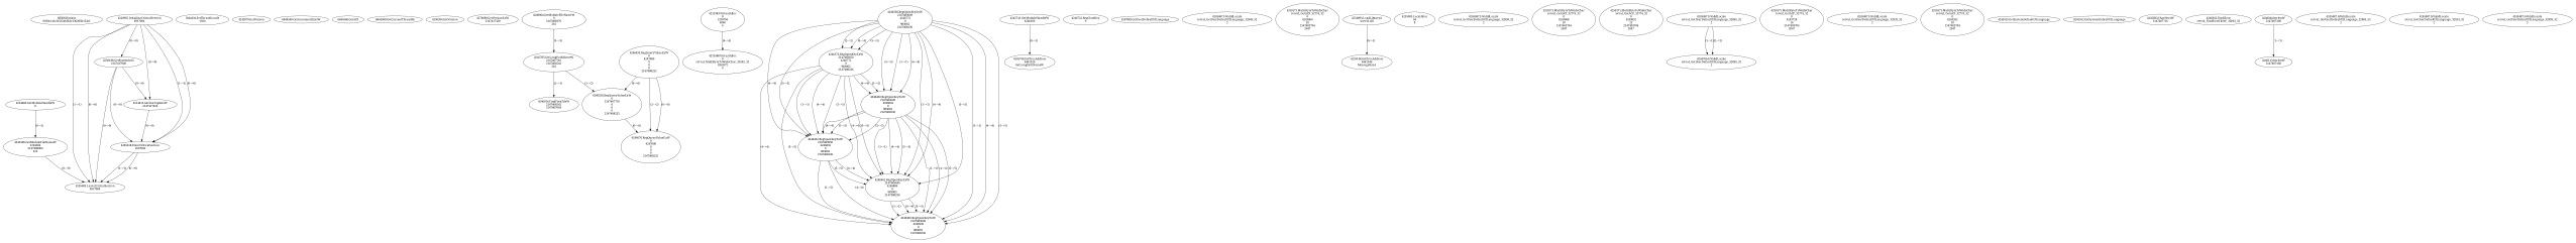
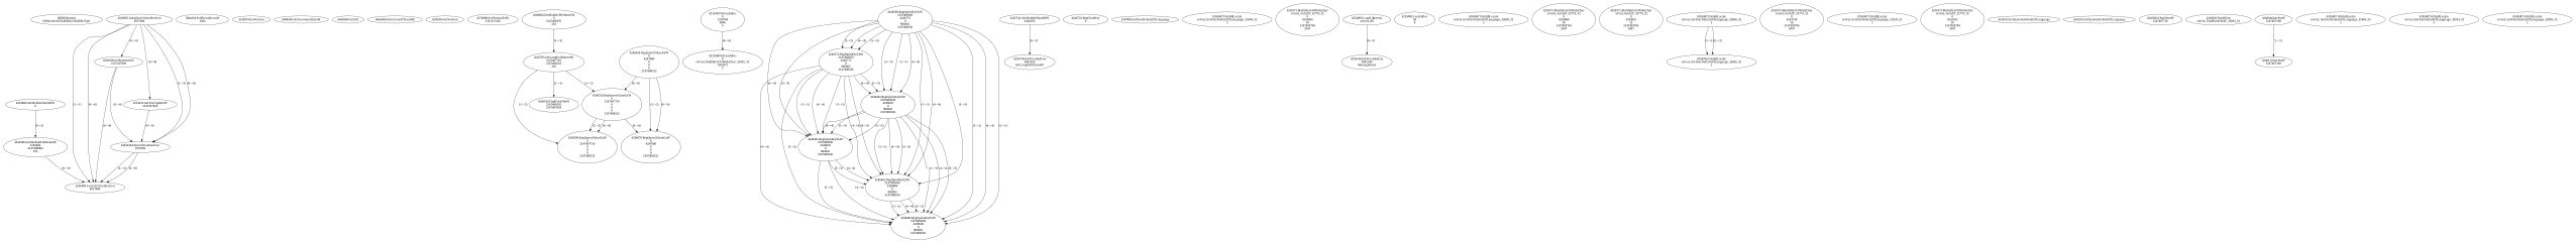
  digraph {
    fontname="Noto Serif"
    node [fontname="Noto Serif"]
    edge [fontname="Noto Serif"]
    n1 [label="6850628.main\n0030cc41c31f32418b2c136285b154c1"]
    n2 [label="4254480.GetModuleHandleW\n0"]
    n3 [label="4243306.GetModuleFileNameW\n4194304\n2147408904\n522"]
    n4 [label="4245469.LeaveCriticalSection\n6917004"]
    n5 [label="6844434.SetThreadLocale\n1024"]
    n6 [label="4243965.InitializeCriticalSection\n6917004"]
    n7 [label="4250188.GetSystemInfo\n2147417660"]
    n8 [label="4214413.GetStartupInfoW\n2147417624"]
    n9 [label="4245418.EnterCriticalSection\n6917004"]
    n10 [label="4243979.GetVersion\n"]
    n11 [label="6844540.GetCommandLineW\n"]
    n12 [label="6844560.GetACP\n"]
    n13 [label="6844580.GetCurrentThreadId\n"]
    n14 [label="4250204.GetVersion\n"]
    n15 [label="4276690.GetVersionExW\n2147417420"]
    n16 [label="4248064.GetModuleFileNameW\n0\n2147408370\n261"]
    n17 [label="4245785.GetLongPathNameW\n2147407710\n2147406542\n261"]
    n18 [label="4246556.RegQueryValueExW\n0\n2147407710\n0\n0\n0\n2147408232"]
+   n19 [label="4246599.RegQueryValueExW\n0\n2147407710\n0\n0\n0\n2147408232"]
    n20 [label="4246014.FindFirstFileW\n2147406542\n2147407064"]
    n21 [label="4215383.VirtualAlloc\n0\n1310704\n4096\n4"]
    n22 [label="4215588.VirtualAlloc\n0\nretval_MultiByteToWideChar_33592_32\n1052672\n4"]
    n23 [label="4246338.RegOpenKeyExW\n2147483649\n4246772\n0\n983065\n2147408236"]
    n24 [label="4246372.RegOpenKeyExW\n2147483650\n4246772\n0\n983065\n2147408236"]
    n25 [label="4246402.RegOpenKeyExW\n2147483649\n4246832\n0\n983065\n2147408236"]
    n26 [label="4246432.RegOpenKeyExW\n2147483650\n4246832\n0\n983065\n2147408236"]
    n27 [label="4246462.RegOpenKeyExW\n2147483649\n4246884\n0\n983065\n2147408236"]
    n28 [label="4246492.RegOpenKeyExW\n2147483649\n4246936\n0\n983065\n2147408236"]
    n29 [label="4245741.GetModuleHandleW\n4246160"]
    n30 [label="4245758.GetProcAddress\n9441320\nGetLongPathNameW"]
    n31 [label="4246676.RegQueryValueExW\n0\n4247000\n0\n0\n0\n2147408232"]
    n32 [label="4246635.RegQueryValueExW\n0\n4247000\n0\n0\n0\n2147408232"]
    n33 [label="4246722.RegCloseKey\n0"]
    n34 [label="4247883.GetUserDefaultUILanguage\n"]
    n35 [label="4245487.IsValidLocale\nretval_GetUserDefaultUILanguage_32949_32\n2"]
    n36 [label="4250171.MultiByteToWideChar\nretval_GetACP_32774_32\n0\n4243604\n10\n2147403704\n2047"]
    n37 [label="4254893.LoadLibraryA\nuser32.dll"]
    n38 [label="4255148.GetProcAddress\n9441340\nMessageBoxA"]
    n39 [label="4255003.LocalAlloc\n64\n8"]
    n40 [label="4245487.IsValidLocale\nretval_GetUserDefaultUILanguage_32850_32\n2"]
    n41 [label="4250171.MultiByteToWideChar\nretval_GetACP_32774_32\n0\n4243868\n10\n2147403704\n2047"]
    n42 [label="4250171.MultiByteToWideChar\nretval_GetACP_32774_32\n0\n4243852\n13\n2147403704\n2047"]
    n43 [label="4245487.IsValidLocale\nretval_GetUserDefaultUILanguage_32865_32\n2"]
    n44 [label="4244766.IsValidLocale\nretval_GetUserDefaultUILanguage_32865_32\n2"]
    n45 [label="4250171.MultiByteToWideChar\nretval_GetACP_32774_32\n0\n4243728\n16\n2147403704\n2047"]
    n46 [label="4245487.IsValidLocale\nretval_GetUserDefaultUILanguage_32933_32\n2"]
    n47 [label="4250171.MultiByteToWideChar\nretval_GetACP_32774_32\n0\n4243592\n10\n2147403704\n2047"]
    n48 [label="4245525.GetSystemDefaultUILanguage\n"]
    n49 [label="4245552.GetSystemDefaultUILanguage\n"]
    n50 [label="4245683.CharNextW\n2147407716"]
    n51 [label="4246032.FindClose\nretval_FindFirstFileW_32833_32"]
    n52 [label="4246044.lstrlenW\n2147407108"]
    n53 [label="4246113.lstrlenW\n2147407108"]
    n54 [label="4245487.IsValidLocale\nretval_GetUserDefaultUILanguage_32983_32\n2"]
    n55 [label="4245487.IsValidLocale\nretval_GetUserDefaultUILanguage_32914_32\n2"]
    n56 [label="4245487.IsValidLocale\nretval_GetUserDefaultUILanguage_32903_32\n2"]
    n2 -> n3 [label="(0-->1)"]
    n3 -> n4 [label="(0-->0)"]
    n6 -> n4 [label="(1-->1)"]
    n6 -> n4 [label="(0-->0)"]
    n6 -> n7 [label="(0-->0)"]
    n6 -> n8 [label="(0-->0)"]
    n6 -> n9 [label="(1-->1)"]
    n6 -> n9 [label="(0-->0)"]
    n7 -> n4 [label="(0-->0)"]
-   n7 -> n8 [label="(0-->0)"]
    n7 -> n9 [label="(0-->0)"]
    n8 -> n9 [label="(0-->0)"]
    n9 -> n4 [label="(1-->1)"]
    n9 -> n4 [label="(0-->0)"]
    n16 -> n17 [label="(3-->3)"]
    n17 -> n18 [label="(1-->2)"]
+   n17 -> n19 [label="(1-->2)"]
    n17 -> n20 [label="(2-->1)"]
+   n18 -> n19 [label="(2-->2)"]
+   n18 -> n19 [label="(6-->6)"]
    n18 -> n31 [label="(6-->6)"]
    n21 -> n22 [label="(4-->4)"]
    n23 -> n24 [label="(2-->2)"]
    n23 -> n24 [label="(4-->4)"]
    n23 -> n24 [label="(5-->5)"]
    n23 -> n25 [label="(1-->1)"]
    n23 -> n25 [label="(4-->4)"]
    n23 -> n25 [label="(5-->5)"]
    n23 -> n26 [label="(4-->4)"]
    n23 -> n26 [label="(5-->5)"]
    n23 -> n27 [label="(1-->1)"]
    n23 -> n27 [label="(4-->4)"]
    n23 -> n27 [label="(5-->5)"]
    n23 -> n28 [label="(1-->1)"]
    n23 -> n28 [label="(4-->4)"]
    n23 -> n28 [label="(5-->5)"]
    n24 -> n25 [label="(4-->4)"]
    n24 -> n25 [label="(5-->5)"]
    n24 -> n26 [label="(1-->1)"]
    n24 -> n26 [label="(4-->4)"]
    n24 -> n26 [label="(5-->5)"]
    n24 -> n27 [label="(4-->4)"]
    n24 -> n27 [label="(5-->5)"]
    n24 -> n28 [label="(4-->4)"]
    n24 -> n28 [label="(5-->5)"]
    n25 -> n26 [label="(2-->2)"]
    n25 -> n26 [label="(4-->4)"]
    n25 -> n26 [label="(5-->5)"]
    n25 -> n27 [label="(1-->1)"]
    n25 -> n27 [label="(4-->4)"]
    n25 -> n27 [label="(5-->5)"]
    n25 -> n28 [label="(1-->1)"]
    n25 -> n28 [label="(4-->4)"]
    n25 -> n28 [label="(5-->5)"]
    n26 -> n27 [label="(4-->4)"]
    n26 -> n27 [label="(5-->5)"]
    n26 -> n28 [label="(4-->4)"]
    n26 -> n28 [label="(5-->5)"]
    n27 -> n28 [label="(1-->1)"]
    n27 -> n28 [label="(4-->4)"]
    n27 -> n28 [label="(5-->5)"]
    n29 -> n30 [label="(0-->1)"]
    n32 -> n18 [label="(6-->6)"]
    n32 -> n31 [label="(2-->2)"]
    n32 -> n31 [label="(6-->6)"]
    n37 -> n38 [label="(0-->1)"]
    n43 -> n44 [label="(1-->1)"]
    n43 -> n44 [label="(2-->2)"]
    n52 -> n53 [label="(1-->1)"]
  }
